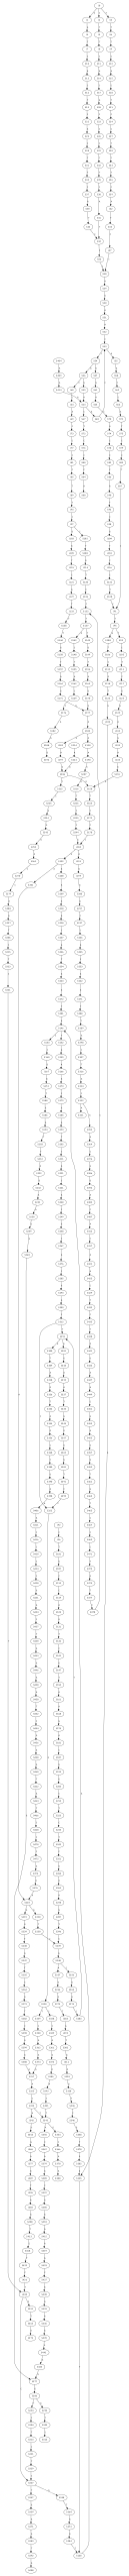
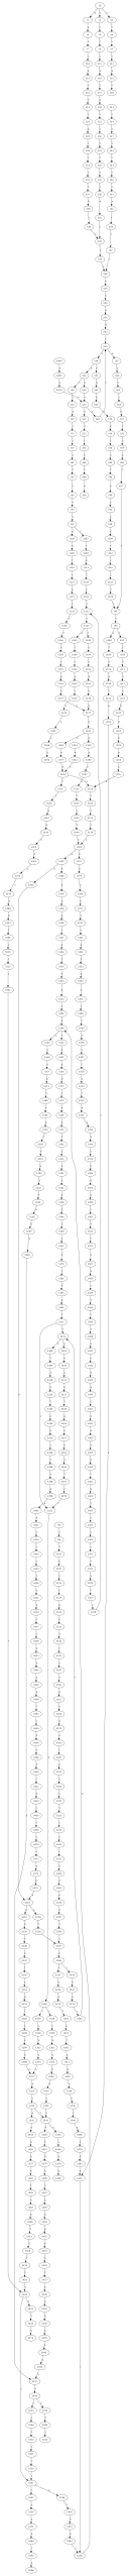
  strict digraph {
    fontname="IBM Plex Mono"
    node [fontname="IBM Plex Mono"]
    edge [fontname="IBM Plex Mono"]
    S0
    S1
    S2
    S3
    S4
    S5
    S6
    S7
    S8
    S9
    S10
    S11
    S12
    S13
    S14
    S15
    S16
    S17
    S18
    S19
    S20
    S21
    S22
    S23
    S24
    S25
    S26
    S27
    S28
    S29
    S30
    S31
    S32
    S33
    S34
    S35
    S36
    S37
    S38
    S39
    S40
    S41
    S42
    S43
    S44
    S45
    S46
    S47
    S48
    S49
    S50
    S51
    S52
    S53
    S54
    S55
    S56
    S57
    S58
    S59
    S60
    S61
    S62
    S63
    S64
    S65
    S66
    S67
    S68
    S69
    S70
    S71
    S72
    S73
    S74
    S75
    S76
    S77
    S78
    S79
    S80
    S81
    S82
    S83
    S84
    S85
    S86
    S87
    S88
    S89
    S90
    S91
    S93
    S94
    S95
    S92
    S96
    S97
    S98
    S99
    S100
    S101
    S102
    S103
    S104
    S105
    S106
    S107
    S108
    S109
    S110
    S111
    S112
    S113
    S114
    S115
    S116
    S117
    S118
    S119
    S120
    S121
    S122
    S123
    S124
    S125
    S126
    S127
    S128
    S129
    S130
    S131
    S132
    S133
    S134
    S135
    S136
    S137
    S138
    S139
    S140
    S141
    S142
    S143
    S144
    S145
    S146
    S147
    S148
    S149
    S150
    S151
    S152
    S153
    S154
    S155
    S156
    S157
    S158
    S159
    S160
    S161
    S162
    S163
    S164
    S165
    S166
    S167
    S168
    S169
    S170
    S171
    S172
    S173
    S174
    S175
    S176
    S177
    S178
    S179
    S180
    S181
    S182
    S183
    S184
    S185
    S186
    S187
    S188
    S189
    S190
    S191
    S192
    S193
    S194
    S195
    S196
    S197
    S198
    S199
    S200
    S201
    S202
    S203
    S204
    S206
    S207
    S208
    S209
    S210
    S211
    S212
    S213
    S215
    S216
    S217
    S218
    S219
    S220
    S221
    S222
    S223
    S214
    S224
    S225
    S226
    S227
    S228
    S229
    S230
    S231
    S232
    S233
    S234
    S235
    S236
    S237
    S238
    S239
    S240
    S241
    S242
    S243
    S244
    S245
    S246
    S247
    S248
    S249
    S250
    S251
    S252
    S253
    S254
    S255
    S256
    S257
    S258
    S259
    S260
    S261
    S262
    S263
    S264
    S265
    S266
    S267
    S268
    S269
    S270
    S271
    S272
    S273
    S274
    S275
    S276
    S277
    S278
    S279
    S280
    S281
    S282
    S283
    S284
    S285
    S286
    S287
    S288
    S289
    S290
    S291
    S292
    S293
    S294
    S295
    S296
    S297
    S298
    S299
    S300
    S301
    S302
    S303
    S304
    S305
    S306
    S307
    S308
    S309
    S310
    S311
    S312
    S313
    S314
    S315
    S316
    S317
    S318
    S319
    S320
    S322
    S321
    S323
    S324
    S325
    S326
    S327
    S328
    S329
    S330
    S331
    S332
    S333
    S334
    S335
    S336
    S337
    S338
    S339
    S340
    S341
    S342
    S343
    S344
    S345
    S346
    S347
    S348
    S349
    S350
    S351
    S352
    S353
    S354
    S355
    S356
    S357
    S358
    S359
    S360
    S361
    S362
    S363
    S364
    S365
    S366
    S367
    S368
    S369
    S370
    S371
    S372
    S373
    S374
    S375
    S376
    S377
    S378
    S379
    S380
    S381
    S382
    S383
    S384
    S385
    S386
    S387
    S388
    S389
    S390
    S391
    S392
    S393
    S394
    S395
    S397
    S398
    S399
    S400
    S401
    S402
    S403
    S405
    S406
    S407
    S408
    S404
    S409
    S410
    S411
    S412
    S413
    S414
    S415
    S416
    S417
    S418
    S419
    S420
    S421
    S422
    S423
    S424
    S425
    S426
    S427
    S428
    S429
    S430
    S431
    S432
    S433
    S434
    S435
    S436
    S437
    S438
    S439
    S440
    S441
    S442
    S443
    S444
    S445
    S446
    S447
    S448
    S449
    S450
    S451
    S452
    S453
    S454
    S455
    S456
    S457
    S458
    S459
    S460
    S461
    S462
    S463
    S464
    S465
    S466
    S467
    S468
    S469
    S470
    S471
    S472
    S473
    S474
    S475
    S476
    S477
    S478
    S0 -> S1 [label=G]
    S0 -> S2 [label=C]
    S0 -> S3 [label=T]
    S1 -> S4 [label=G]
    S2 -> S5 [label=T]
    S3 -> S6 [label=T]
    S4 -> S7 [label=T]
    S5 -> S8 [label=T]
    S6 -> S9 [label=T]
    S7 -> S10 [label=C]
    S8 -> S11 [label=C]
    S9 -> S12 [label=C]
    S10 -> S13 [label=A]
    S11 -> S14 [label=A]
    S12 -> S15 [label=A]
    S13 -> S16 [label=C]
    S14 -> S17 [label=C]
    S15 -> S18 [label=C]
    S16 -> S19 [label=T]
    S17 -> S20 [label=G]
-   S18 -> S21 [label=T]
    S19 -> S22 [label=C]
    S20 -> S23 [label=C]
    S21 -> S24 [label=C]
    S22 -> S25 [label=G]
    S23 -> S26 [label=C]
    S24 -> S27 [label=C]
    S25 -> S28 [label=C]
    S26 -> S29 [label=C]
    S27 -> S30 [label=T]
    S28 -> S31 [label=T]
    S29 -> S32 [label=T]
    S30 -> S33 [label=T]
    S31 -> S34 [label=T]
    S32 -> S35 [label=T]
    S33 -> S36 [label=T]
    S34 -> S37 [label=C]
    S35 -> S38 [label=C]
    S36 -> S39 [label=C]
    S37 -> S40 [label=A]
    S38 -> S41 [label=A]
    S39 -> S42 [label=A]
    S40 -> S43 [label=T]
    S41 -> S44 [label=T]
    S42 -> S45 [label=T]
    S43 -> S44 [label=C]
    S44 -> S46 [label=C]
    S45 -> S47 [label=C]
    S46 -> S48 [label=C]
    S47 -> S48 [label=C]
    S48 -> S49 [label=A]
    S49 -> S50 [label=G]
    S50 -> S51 [label=A]
    S51 -> S52 [label=A]
    S52 -> S53 [label=C]
    S53 -> S54 [label=C]
    S53 -> S55 [label=A]
    S54 -> S56 [label=A]
    S54 -> S57 [label=G]
    S55 -> S58 [label=G]
    S56 -> S59 [label=G]
    S56 -> S60 [label=C]
    S57 -> S61 [label=G]
    S58 -> S62 [label=C]
    S59 -> S63 [label=A]
    S60 -> S64 [label=C]
    S61 -> S65 [label=A]
    S62 -> S66 [label=C]
    S63 -> S67 [label=C]
    S63 -> S68 [label=A]
    S64 -> S69 [label=A]
    S65 -> S70 [label=C]
    S66 -> S71 [label=G]
    S67 -> S72 [label=T]
    S68 -> S53 [label=C]
    S69 -> S73 [label=C]
    S70 -> S74 [label=G]
    S71 -> S75 [label=T]
    S72 -> S76 [label=C]
    S73 -> S77 [label=C]
    S74 -> S78 [label=C]
    S75 -> S79 [label=C]
    S76 -> S80 [label=C]
    S77 -> S81 [label=C]
    S78 -> S82 [label=C]
    S79 -> S83 [label=C]
    S80 -> S84 [label=C]
    S81 -> S85 [label=C]
    S82 -> S86 [label=C]
    S83 -> S87 [label=T]
    S84 -> S88 [label=A]
    S85 -> S89 [label=T]
    S86 -> S90 [label=A]
    S87 -> S91 [label=C]
    S89 -> S93 [label=T]
    S90 -> S94 [label=T]
    S91 -> S95 [label=T]
    S93 -> S97 [label=C]
    S94 -> S98 [label=C]
    S95 -> S99 [label=T]
    S95 -> S100 [label=G]
    S92 -> S96 [label=C]
    S96 -> S101 [label=T]
    S97 -> S102 [label=C]
    S97 -> S103 [label=G]
    S98 -> S104 [label=G]
    S99 -> S105 [label=C]
    S100 -> S106 [label=T]
    S101 -> S107 [label=G]
    S102 -> S108 [label=T]
    S103 -> S109 [label=A]
    S104 -> S110 [label=T]
    S105 -> S111 [label=T]
    S106 -> S112 [label=C]
    S107 -> S113 [label=C]
    S108 -> S114 [label=G]
    S109 -> S115 [label=T]
    S110 -> S116 [label=C]
    S111 -> S117 [label=C]
    S112 -> S118 [label=G]
    S113 -> S119 [label=C]
    S114 -> S120 [label=T]
    S115 -> S121 [label=C]
    S116 -> S122 [label=C]
    S117 -> S123 [label=G]
    S118 -> S124 [label=T]
    S119 -> S125 [label=A]
    S120 -> S126 [label=C]
    S121 -> S127 [label=G]
    S122 -> S128 [label=T]
    S123 -> S129 [label=G]
    S124 -> S130 [label=G]
    S125 -> S131 [label=G]
    S126 -> S132 [label=C]
    S127 -> S133 [label=T]
    S128 -> S91 [label=C]
    S129 -> S134 [label=A]
    S130 -> S135 [label=G]
    S131 -> S136 [label=T]
    S132 -> S137 [label=T]
    S133 -> S138 [label=T]
    S134 -> S139 [label=G]
    S135 -> S140 [label=T]
    S136 -> S141 [label=C]
    S137 -> S142 [label=A]
    S137 -> S143 [label=T]
    S138 -> S144 [label=T]
    S139 -> S145 [label=A]
    S140 -> S146 [label=A]
    S141 -> S147 [label=G]
    S142 -> S148 [label=C]
    S143 -> S149 [label=G]
    S144 -> S150 [label=G]
    S145 -> S151 [label=G]
    S146 -> S152 [label=T]
    S146 -> S153 [label=C]
    S147 -> S154 [label=T]
    S148 -> S155 [label=T]
    S149 -> S156 [label=T]
    S150 -> S157 [label=T]
    S151 -> S158 [label=G]
    S152 -> S159 [label=G]
    S153 -> S160 [label=C]
    S154 -> S161 [label=A]
    S155 -> S162 [label=A]
    S156 -> S163 [label=A]
    S157 -> S164 [label=A]
    S158 -> S165 [label=T]
    S159 -> S166 [label=A]
    S160 -> S167 [label=G]
    S161 -> S168 [label=A]
    S162 -> S169 [label=C]
    S163 -> S170 [label=G]
    S164 -> S171 [label=G]
    S165 -> S172 [label=C]
    S166 -> S173 [label=G]
    S167 -> S174 [label=G]
    S168 -> S175 [label=G]
    S169 -> S176 [label=C]
    S170 -> S177 [label=G]
    S171 -> S177 [label=G]
    S172 -> S178 [label=C]
    S173 -> S179 [label=C]
    S174 -> S180 [label=T]
    S175 -> S181 [label=A]
    S176 -> S182 [label=A]
    S177 -> S183 [label=A]
    S178 -> S184 [label=C]
    S179 -> S185 [label=G]
    S180 -> S186 [label=G]
    S181 -> S187 [label=C]
    S182 -> S188 [label=G]
    S183 -> S189 [label=G]
    S183 -> S190 [label=A]
    S184 -> S191 [label=A]
    S184 -> S192 [label=G]
    S185 -> S193 [label=G]
    S186 -> S194 [label=G]
    S187 -> S195 [label=G]
    S188 -> S196 [label=G]
    S189 -> S197 [label=A]
    S190 -> S198 [label=A]
    S191 -> S199 [label=G]
    S192 -> S200 [label=G]
    S192 -> S201 [label=A]
    S193 -> S202 [label=T]
    S194 -> S203 [label=T]
    S195 -> S204 [label=G]
    S197 -> S206 [label=G]
    S198 -> S207 [label=G]
    S199 -> S208 [label=A]
    S200 -> S209 [label=A]
    S201 -> S210 [label=A]
    S202 -> S211 [label=C]
    S203 -> S212 [label=T]
    S204 -> S213 [label=C]
    S206 -> S158 [label=G]
    S206 -> S215 [label=T]
    S207 -> S216 [label=G]
    S208 -> S217 [label=G]
    S209 -> S218 [label=G]
    S210 -> S219 [label=A]
    S210 -> S220 [label=G]
    S211 -> S221 [label=G]
    S212 -> S222 [label=A]
    S213 -> S223 [label=T]
    S215 -> S225 [label=C]
    S216 -> S226 [label=T]
    S217 -> S227 [label=C]
    S218 -> S228 [label=G]
    S219 -> S229 [label=G]
    S220 -> S230 [label=T]
    S221 -> S231 [label=C]
    S222 -> S232 [label=G]
    S223 -> S233 [label=C]
    S214 -> S224 [label=A]
    S224 -> S206 [label=G]
    S225 -> S234 [label=A]
    S226 -> S235 [label=C]
    S227 -> S236 [label=C]
    S228 -> S237 [label=C]
    S229 -> S238 [label=T]
    S230 -> S239 [label=C]
    S231 -> S240 [label=A]
    S232 -> S241 [label=A]
    S233 -> S242 [label=T]
    S234 -> S243 [label=G]
    S235 -> S244 [label=C]
    S236 -> S245 [label=A]
    S237 -> S246 [label=G]
    S238 -> S247 [label=G]
    S239 -> S248 [label=G]
    S240 -> S249 [label=C]
    S241 -> S250 [label=A]
    S242 -> S251 [label=C]
    S243 -> S252 [label=G]
    S244 -> S184 [label=C]
    S245 -> S253 [label=C]
    S246 -> S254 [label=T]
    S247 -> S255 [label=T]
    S248 -> S256 [label=C]
    S248 -> S257 [label=A]
    S249 -> S258 [label=G]
    S250 -> S259 [label=G]
    S251 -> S260 [label=G]
    S252 -> S261 [label=A]
    S253 -> S262 [label=G]
    S254 -> S263 [label=G]
    S255 -> S264 [label=C]
    S256 -> S265 [label=G]
    S257 -> S266 [label=G]
    S258 -> S267 [label=C]
    S259 -> S268 [label=G]
    S260 -> S269 [label=A]
    S261 -> S270 [label=C]
    S262 -> S271 [label=G]
    S263 -> S272 [label=G]
    S264 -> S273 [label=G]
    S265 -> S274 [label=G]
    S266 -> S275 [label=G]
    S267 -> S276 [label=G]
    S268 -> S277 [label=G]
    S269 -> S278 [label=A]
    S270 -> S279 [label=C]
    S271 -> S280 [label=T]
    S272 -> S281 [label=T]
    S273 -> S282 [label=T]
    S274 -> S283 [label=C]
    S275 -> S284 [label=T]
    S276 -> S285 [label=C]
    S277 -> S286 [label=G]
    S278 -> S287 [label=G]
    S279 -> S288 [label=A]
    S280 -> S289 [label=T]
    S281 -> S146 [label=A]
    S282 -> S290 [label=C]
    S283 -> S291 [label=T]
    S284 -> S292 [label=A]
    S285 -> S293 [label=G]
    S286 -> S294 [label=T]
    S286 -> S295 [label=G]
    S287 -> S296 [label=T]
    S288 -> S297 [label=G]
    S289 -> S298 [label=A]
    S290 -> S299 [label=G]
    S291 -> S300 [label=A]
    S291 -> S301 [label=G]
    S292 -> S302 [label=T]
    S293 -> S303 [label=G]
    S294 -> S304 [label=C]
    S295 -> S305 [label=T]
    S296 -> S239 [label=C]
    S297 -> S306 [label=T]
    S298 -> S307 [label=C]
    S299 -> S308 [label=G]
    S300 -> S309 [label=T]
    S301 -> S310 [label=G]
    S302 -> S311 [label=A]
    S303 -> S312 [label=C]
    S304 -> S313 [label=T]
    S305 -> S314 [label=C]
    S306 -> S315 [label=C]
    S307 -> S316 [label=T]
    S308 -> S317 [label=A]
    S309 -> S318 [label=A]
    S310 -> S319 [label=A]
    S311 -> S320 [label=A]
    S312 -> S291 [label=T]
    S312 -> S322 [label=C]
    S313 -> S321 [label=C]
    S315 -> S323 [label=T]
    S316 -> S324 [label=G]
    S317 -> S325 [label=A]
    S318 -> S326 [label=G]
    S319 -> S327 [label=A]
    S320 -> S328 [label=G]
    S322 -> S330 [label=G]
    S321 -> S329 [label=T]
    S323 -> S331 [label=C]
    S324 -> S332 [label=C]
    S325 -> S333 [label=C]
    S326 -> S334 [label=T]
    S327 -> S335 [label=T]
    S328 -> S336 [label=T]
    S329 -> S337 [label=C]
    S330 -> S338 [label=C]
    S330 -> S339 [label=T]
    S331 -> S340 [label=T]
    S332 -> S341 [label=A]
    S333 -> S342 [label=A]
    S333 -> S343 [label=T]
    S334 -> S344 [label=A]
    S335 -> S345 [label=G]
    S336 -> S346 [label=C]
    S337 -> S347 [label=T]
    S337 -> S348 [label=G]
    S338 -> S349 [label=C]
    S339 -> S350 [label=C]
    S340 -> S337 [label=C]
    S340 -> S351 [label=G]
-   S332 -> S352 [label=G]
+   S341 -> S352 [label=G]
    S342 -> S353 [label=G]
    S343 -> S354 [label=G]
    S343 -> S355 [label=A]
    S344 -> S356 [label=G]
    S345 -> S357 [label=G]
    S346 -> S358 [label=G]
    S347 -> S359 [label=G]
    S348 -> S360 [label=T]
    S349 -> S361 [label=G]
    S350 -> S362 [label=G]
    S351 -> S363 [label=T]
    S352 -> S364 [label=A]
    S353 -> S365 [label=G]
    S354 -> S366 [label=C]
    S355 -> S367 [label=C]
    S356 -> S368 [label=C]
    S357 -> S369 [label=G]
    S358 -> S370 [label=T]
    S359 -> S371 [label=A]
    S360 -> S372 [label=G]
    S361 -> S373 [label=G]
    S362 -> S374 [label=G]
    S363 -> S375 [label=A]
    S364 -> S376 [label=C]
    S365 -> S377 [label=A]
    S366 -> S378 [label=A]
    S367 -> S379 [label=A]
    S368 -> S380 [label=C]
    S369 -> S381 [label=G]
    S370 -> S382 [label=G]
    S371 -> S383 [label=G]
    S372 -> S384 [label=G]
    S373 -> S385 [label=A]
    S374 -> S317 [label=A]
    S376 -> S386 [label=G]
    S377 -> S387 [label=A]
    S378 -> S388 [label=A]
    S379 -> S389 [label=A]
    S380 -> S390 [label=G]
    S381 -> S391 [label=T]
    S382 -> S135 [label=G]
    S383 -> S392 [label=T]
    S384 -> S140 [label=T]
    S385 -> S393 [label=A]
    S386 -> S394 [label=G]
    S387 -> S395 [label=T]
    S389 -> S397 [label=C]
    S390 -> S398 [label=A]
    S391 -> S399 [label=C]
    S392 -> S400 [label=A]
    S393 -> S401 [label=C]
    S394 -> S402 [label=A]
    S395 -> S403 [label=A]
    S397 -> S405 [label=G]
    S398 -> S406 [label=A]
    S399 -> S322 [label=C]
    S401 -> S343 [label=T]
    S402 -> S407 [label=C]
    S403 -> S408 [label=G]
    S405 -> S410 [label=A]
    S406 -> S411 [label=A]
    S407 -> S412 [label=A]
    S408 -> S413 [label=T]
    S404 -> S409 [label=A]
    S409 -> S414 [label=G]
    S410 -> S415 [label=A]
    S411 -> S416 [label=C]
    S412 -> S417 [label=C]
    S413 -> S418 [label=C]
    S414 -> S63 [label=A]
    S415 -> S419 [label=A]
    S416 -> S420 [label=C]
    S417 -> S421 [label=A]
    S418 -> S422 [label=T]
    S419 -> S423 [label=A]
    S420 -> S424 [label=C]
    S421 -> S425 [label=A]
    S422 -> S426 [label=C]
    S423 -> S427 [label=C]
    S424 -> S428 [label=C]
    S425 -> S429 [label=C]
    S426 -> S340 [label=T]
    S427 -> S430 [label=A]
    S428 -> S431 [label=G]
    S429 -> S432 [label=T]
    S430 -> S433 [label=G]
    S431 -> S434 [label=A]
    S432 -> S435 [label=C]
    S433 -> S436 [label=A]
    S434 -> S437 [label=C]
    S435 -> S438 [label=T]
    S436 -> S439 [label=A]
    S437 -> S440 [label=T]
    S438 -> S441 [label=A]
    S439 -> S442 [label=G]
    S440 -> S443 [label=A]
    S441 -> S444 [label=G]
    S442 -> S445 [label=G]
    S443 -> S446 [label=G]
    S444 -> S447 [label=A]
    S445 -> S277 [label=G]
    S446 -> S448 [label=A]
    S447 -> S449 [label=A]
    S448 -> S450 [label=A]
    S449 -> S451 [label=C]
    S450 -> S452 [label=T]
    S451 -> S453 [label=G]
    S452 -> S454 [label=C]
    S453 -> S455 [label=A]
    S454 -> S456 [label=G]
    S455 -> S457 [label=G]
    S456 -> S458 [label=G]
    S457 -> S459 [label=G]
    S458 -> S460 [label=G]
    S459 -> S461 [label=T]
    S460 -> S462 [label=T]
    S461 -> S463 [label=G]
    S462 -> S464 [label=A]
    S463 -> S465 [label=T]
    S464 -> S466 [label=T]
    S465 -> S467 [label=C]
    S466 -> S468 [label=C]
    S467 -> S469 [label=C]
    S468 -> S470 [label=C]
    S469 -> S471 [label=C]
    S470 -> S472 [label=C]
    S471 -> S473 [label=T]
    S472 -> S474 [label=G]
    S473 -> S475 [label=G]
    S474 -> S476 [label=A]
    S475 -> S477 [label=T]
    S476 -> S210 [label=A]
    S477 -> S478 [label=C]
    S478 -> S132 [label=C]
  }
